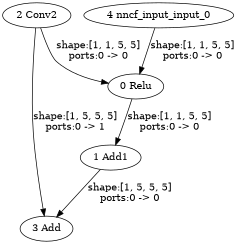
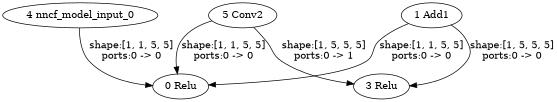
  strict digraph {
    node [type=Conv]
    edge [style=solid]
    "0 Relu" [type=Relu]
    n2 [label="1 Add1"]
-   "3 Add" [type=Add]
-   "2 Conv2"
-   "4 nncf_model_input_0" [type=nncf_model_input label="4 nncf_input_input_0"]
-   "0 Relu" -> n2 [label="shape:[1, 1, 5, 5]\nports:0 -> 0"]
+   "3 Add" [type=Add label="3 Relu"]
+   "2 Conv2" [label="5 Conv2"]
+   "4 nncf_model_input_0" [type=nncf_model_input]
+   n2 -> "0 Relu" [label="shape:[1, 1, 5, 5]\nports:0 -> 0"]
    n2 -> "3 Add" [label="shape:[1, 5, 5, 5]\nports:0 -> 0"]
    "2 Conv2" -> "0 Relu" [label="shape:[1, 1, 5, 5]\nports:0 -> 0"]
    "2 Conv2" -> "3 Add" [label="shape:[1, 5, 5, 5]\nports:0 -> 1"]
    "4 nncf_model_input_0" -> "0 Relu" [label="shape:[1, 1, 5, 5]\nports:0 -> 0"]
  }
